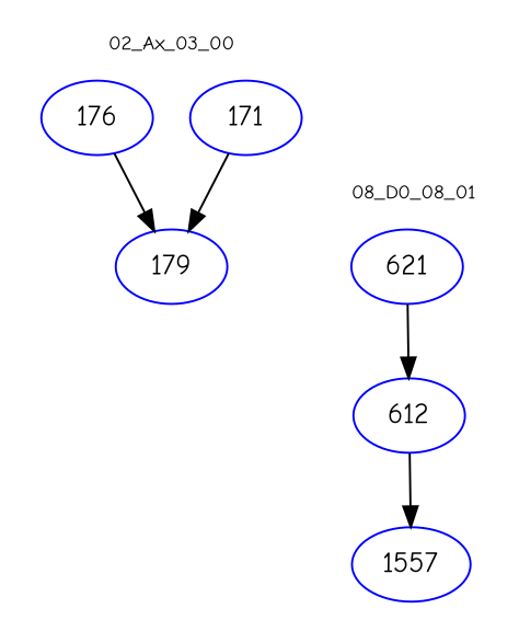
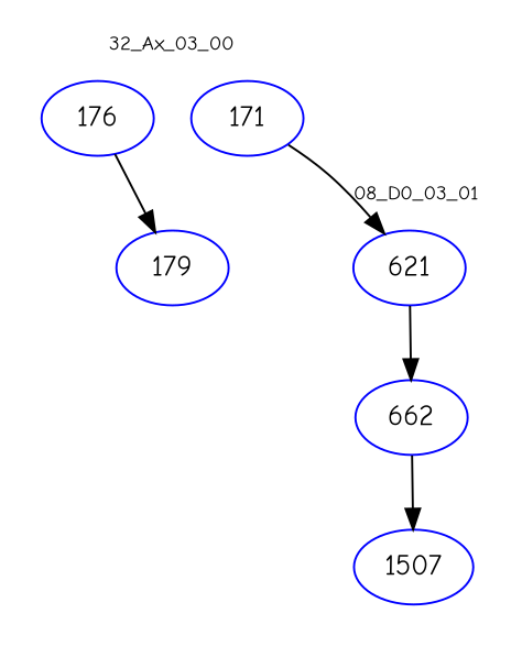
  digraph {
    fontname="Comic Neue"
    node [color=blue fontname="Comic Neue"]
    edge [color=black fontname="Comic Neue"]
    n1 [label=176]
    n2 [label=171]
    n3 [label=179]
    n4 [label=621]
-   n5 [label=612]
-   n6 [label=1557]
+   n5 [label=662]
+   n6 [label=1507]
    subgraph cluster_1 {
      color=white
      fontsize=10
-     label="02_Ax_03_00"
+     label="32_Ax_03_00"
      n1
      n2
      n3
    }
    subgraph cluster_2 {
      color=white
      fontsize=10
-     label="08_D0_08_01"
+     label="08_D0_03_01"
      n4
      n5
      n6
    }
    n1 -> n3
-   n2 -> n3
+   n2 -> n4
    n4 -> n5
    n5 -> n6
  }
